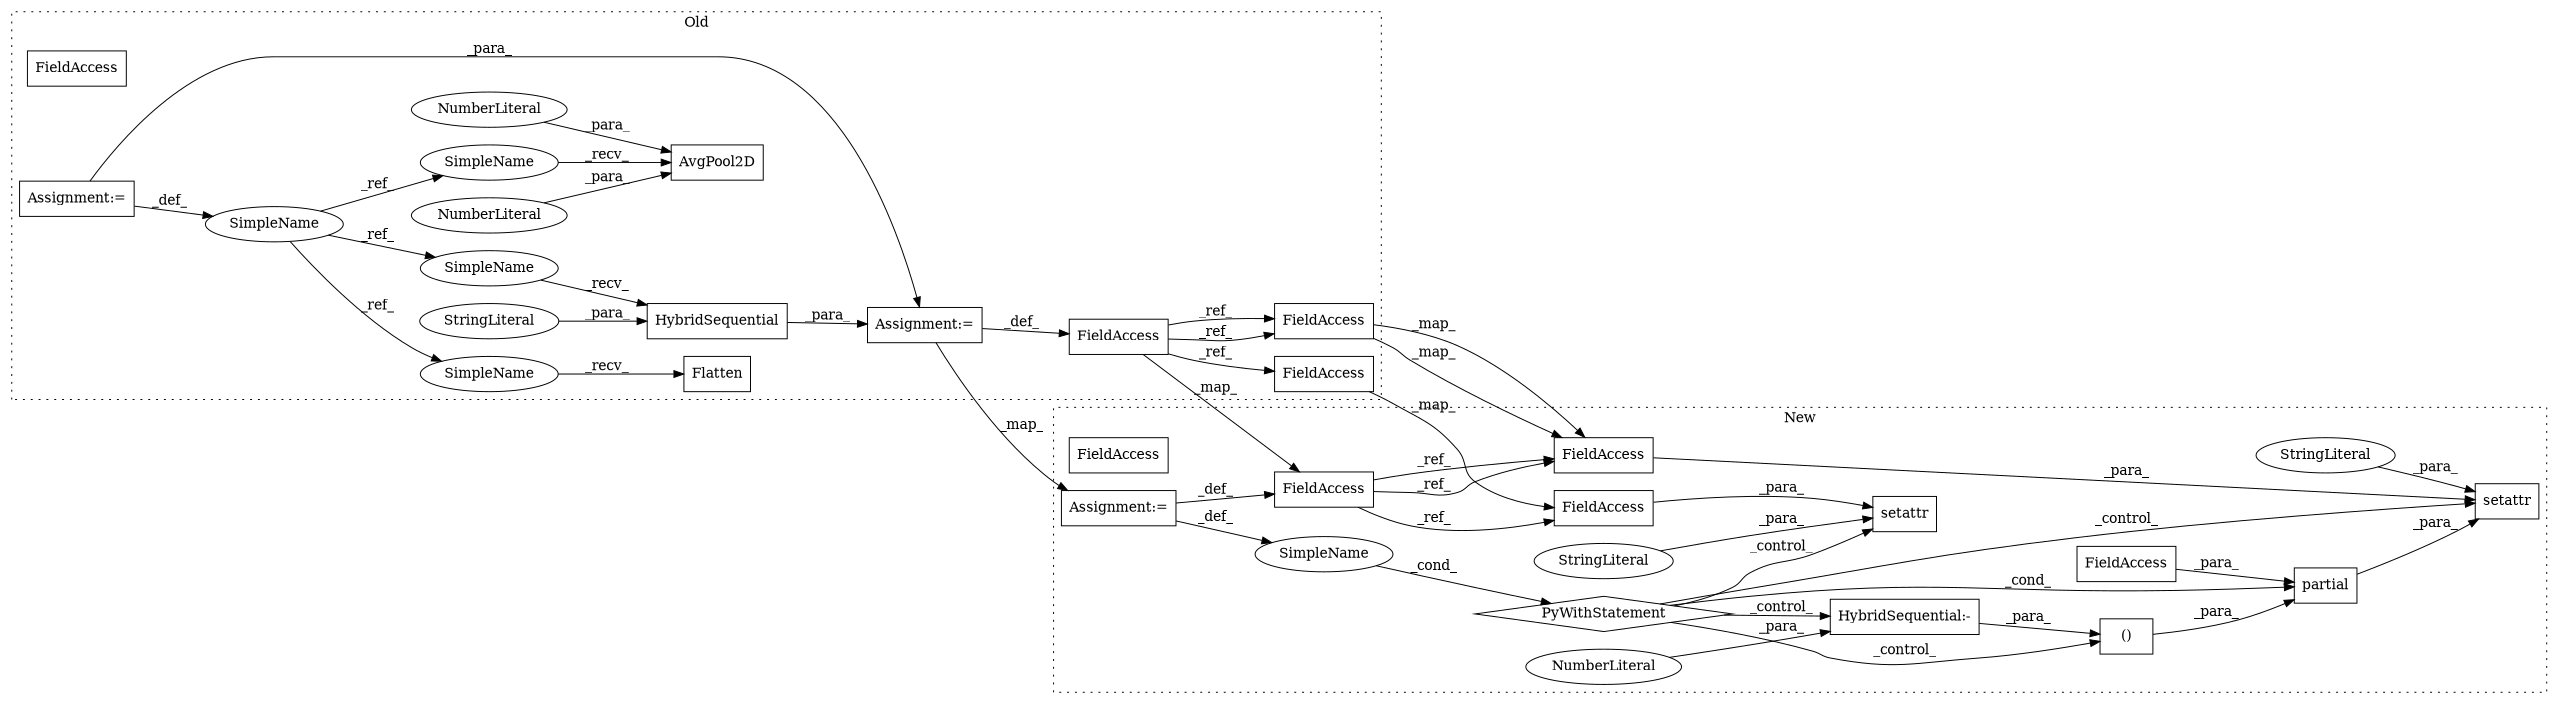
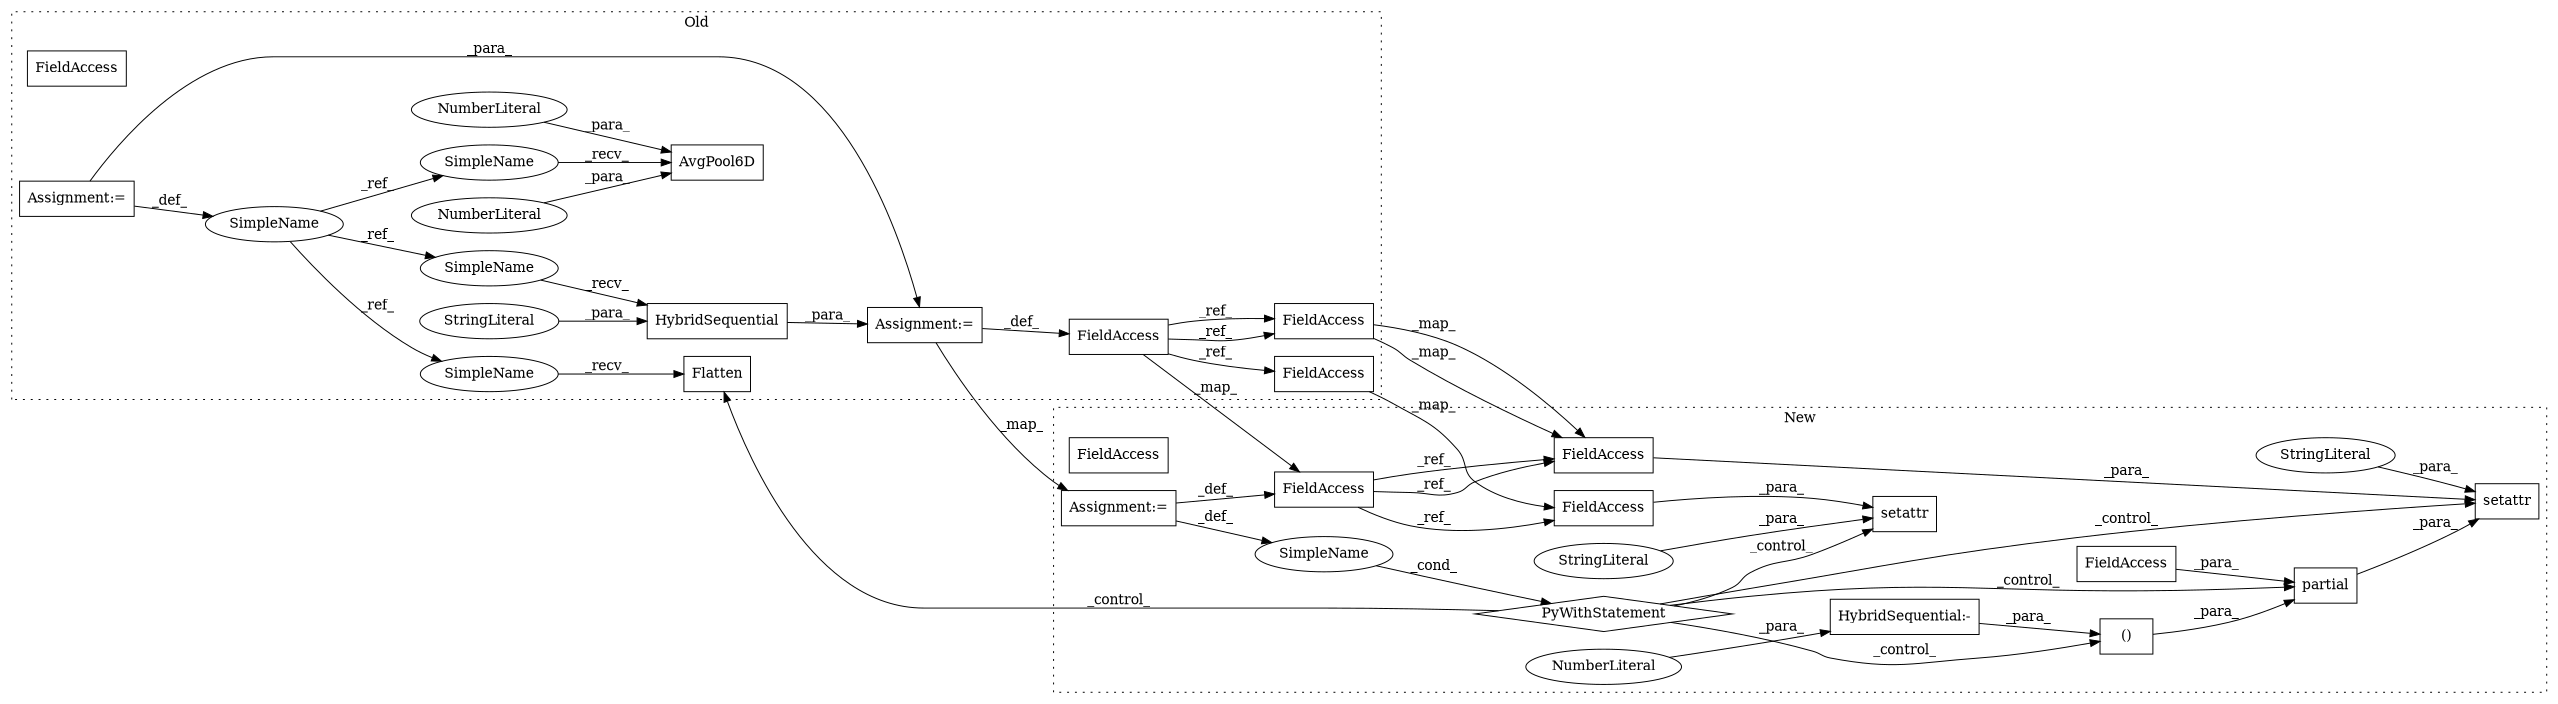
  digraph {
    fontname="DejaVu Serif"
    rankdir=LR
    node [a=22 fontname="DejaVu Serif" l=11 s=5529 shape=box]
    edge [fontname="DejaVu Serif"]
    n1 [a=32 l=9 label=Flatten s=7194]
    n2 [a=42 l=2 label=SimpleName shape=ellipse]
-   n3 [a=32 l="10,1" label=AvgPool2D s="7043,7056"]
+   n3 [a=32 l="10,1" label=AvgPool6D s="7043,7056"]
    n4 [a=32 l="17,1" label=HybridSequential s="6787,6806"]
    n5 [label=FieldAccess s=6772]
    n6 [label=FieldAccess s=7175]
    n7 [a=34 l=1 label=NumberLiteral s=7053 shape=ellipse]
    n8 [a=34 l=1 label=NumberLiteral s=7055 shape=ellipse]
    n9 [a=45 l=2 label=StringLiteral s=6804 shape=ellipse]
    n10 [a=7 l=1 label="Assignment:=" s=6783]
    n11 [a=7 l=2 label="Assignment:="]
    n12 [a=42 l=2 label=SimpleName s=7040 shape=ellipse]
    n13 [a=42 l=2 label=SimpleName s=6784 shape=ellipse]
    n14 [a=42 l=2 label=SimpleName s=7191 shape=ellipse]
    n15 [label=FieldAccess s=7024]
    n16 [label=FieldAccess s=7175]
    n17 [a=32 l="8,1" label=setattr s="8564,8669"]
    n18 [a=106 l=22 label="()" s=8645]
    n19 [label=FieldAccess s=7914]
    n20 [a=32 l="8,1" label=setattr s="8325,8405"]
    n21 [label=FieldAccess s=8572]
    n22 [a=104 l="10,2" label=PyWithStatement s="7952,7986" shape=diamond]
    n23 [a=42 label=SimpleName shape=ellipse l="" s=""]
    n24 [a=38 l=1 label="HybridSequential:-" s=8645]
    n25 [a=34 l=1 label=NumberLiteral s=8646 shape=ellipse]
    n26 [a=45 l=15 label=StringLiteral s=8584 shape=ellipse]
    n27 [a=45 l=10 label=StringLiteral s=8345 shape=ellipse]
    n28 [a=7 l=1 label="Assignment:=" s=7925]
    n29 [a=32 l="8,2" label=partial s="8600,8667"]
    n30 [l=25 label=FieldAccess s=8608]
    n31 [label=FieldAccess s=8572]
    n32 [label=FieldAccess s=8333]
    subgraph cluster_1 {
      label=Old
      style=dotted
      n1
      n2
      n3
      n4
      n5
      n6
      n7
      n8
      n9
      n10
      n11
      n12
      n13
      n14
      n15
      n16
    }
    subgraph cluster_2 {
      label=New
      style=dotted
      n17
      n18
      n19
      n20
      n21
      n22
      n23
      n24
      n25
      n26
      n27
      n28
      n29
      n30
      n31
      n32
    }
    n2 -> n12 [label=_ref_]
    n2 -> n13 [label=_ref_]
    n2 -> n14 [label=_ref_]
    n4 -> n10 [label=_para_]
    n5 -> n15 [label=_ref_]
    n5 -> n16 [label=_ref_]
    n5 -> n16 [label=_ref_]
    n5 -> n19 [label=_map_]
    n7 -> n3 [label=_para_]
    n8 -> n3 [label=_para_]
    n9 -> n4 [label=_para_]
    n10 -> n5 [label=_def_]
    n10 -> n28 [label=_map_]
    n11 -> n2 [label=_def_]
    n11 -> n10 [label=_para_]
    n12 -> n3 [label=_recv_]
    n13 -> n4 [label=_recv_]
    n14 -> n1 [label=_recv_]
    n15 -> n32 [label=_map_]
    n16 -> n31 [label=_map_]
    n16 -> n31 [label=_map_]
    n18 -> n29 [label=_para_]
    n19 -> n31 [label=_ref_]
    n19 -> n31 [label=_ref_]
    n19 -> n32 [label=_ref_]
    n22 -> n17 [label=_control_]
    n22 -> n18 [label=_control_]
    n22 -> n20 [label=_control_]
-   n22 -> n24 [label=_control_]
-   n22 -> n29 [label=_cond_]
+   n22 -> n1 [label=_control_]
+   n22 -> n29 [label=_control_]
    n23 -> n22 [label=_cond_]
    n24 -> n18 [label=_para_]
    n25 -> n24 [label=_para_]
    n26 -> n17 [label=_para_]
    n27 -> n20 [label=_para_]
    n28 -> n19 [label=_def_]
    n28 -> n23 [label=_def_]
    n29 -> n17 [label=_para_]
    n30 -> n29 [label=_para_]
    n31 -> n17 [label=_para_]
    n32 -> n20 [label=_para_]
  }
